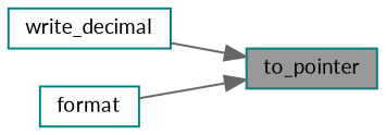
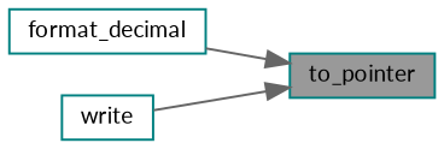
  digraph {
    fontname=Lato
    rankdir=RL
    node [color=teal fillcolor=white fontname=Lato fontsize=10 shape=box style=filled]
    edge [color=gray40 dir=back fontname=Lato fontsize=10 labelfontname=Helvetica labelfontsize=10 style=solid]
    n1 [fillcolor=grey60 fontcolor=black height=0.2 label=to_pointer width=0.4]
-   n2 [height=0.2 label=write_decimal width=0.4]
-   n3 [height=0.2 label=format width=0.4]
+   n2 [height=0.2 label=format_decimal width=0.4]
+   n3 [height=0.2 label=write width=0.4]
    n1 -> n2
    n1 -> n3
  }
